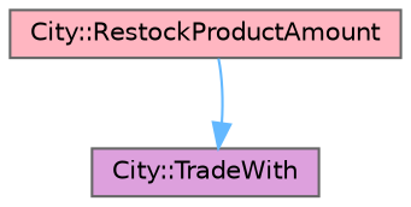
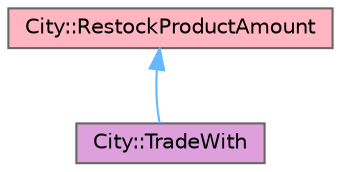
  digraph {
    rankdir=TB
    node [fontname=Helvetica fontsize=10 shape=box style=filled]
    n1 [color=gray40 fillcolor=lightpink fontcolor=black height=0.2 label="City::RestockProductAmount" width=0.4]
    n2 [color=grey40 fillcolor=plum height=0.2 label="City::TradeWith" width=0.4]
-   n2 -> n1 [color=steelblue1 dir=back fontname=Helvetica fontsize=10 labelfontname=Helvetica labelfontsize=10 style=solid]
+   n1 -> n2 [color=steelblue1 dir=back fontname=Helvetica fontsize=10 labelfontname=Helvetica labelfontsize=10 style=solid]
  }
